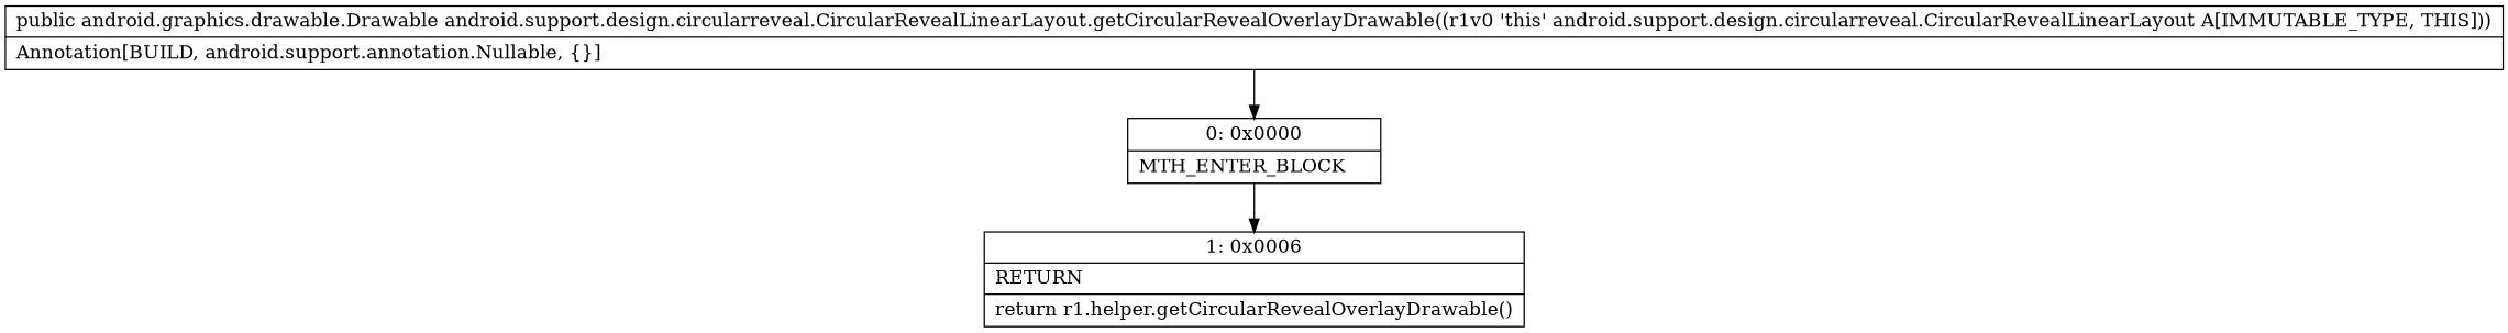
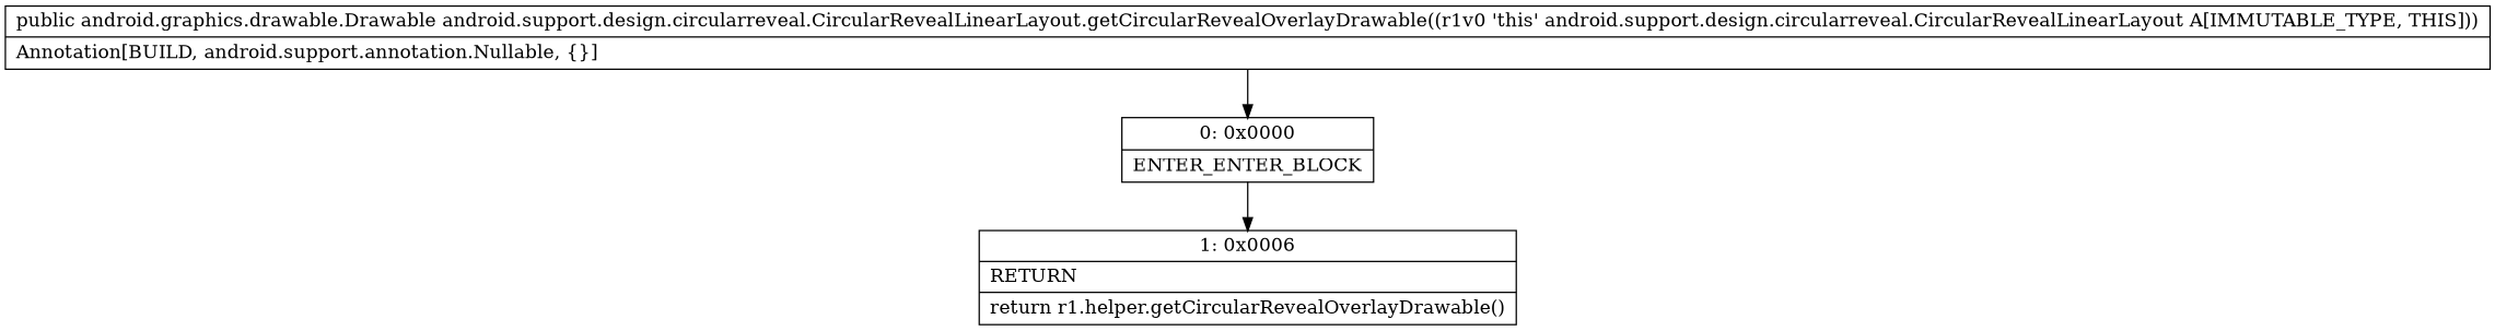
  digraph {
    node [shape=record]
-   n1 [label="{0\:\ 0x0000|MTH_ENTER_BLOCK\l}"]
+   n1 [label="{0\:\ 0x0000|ENTER_ENTER_BLOCK\l}"]
    n2 [label="{1\:\ 0x0006|RETURN\l|return r1.helper.getCircularRevealOverlayDrawable()\l}"]
    n3 [label="{public android.graphics.drawable.Drawable android.support.design.circularreveal.CircularRevealLinearLayout.getCircularRevealOverlayDrawable((r1v0 'this' android.support.design.circularreveal.CircularRevealLinearLayout A[IMMUTABLE_TYPE, THIS]))  | Annotation[BUILD, android.support.annotation.Nullable, \{\}]\l}"]
    n1 -> n2
    n3 -> n1
  }
